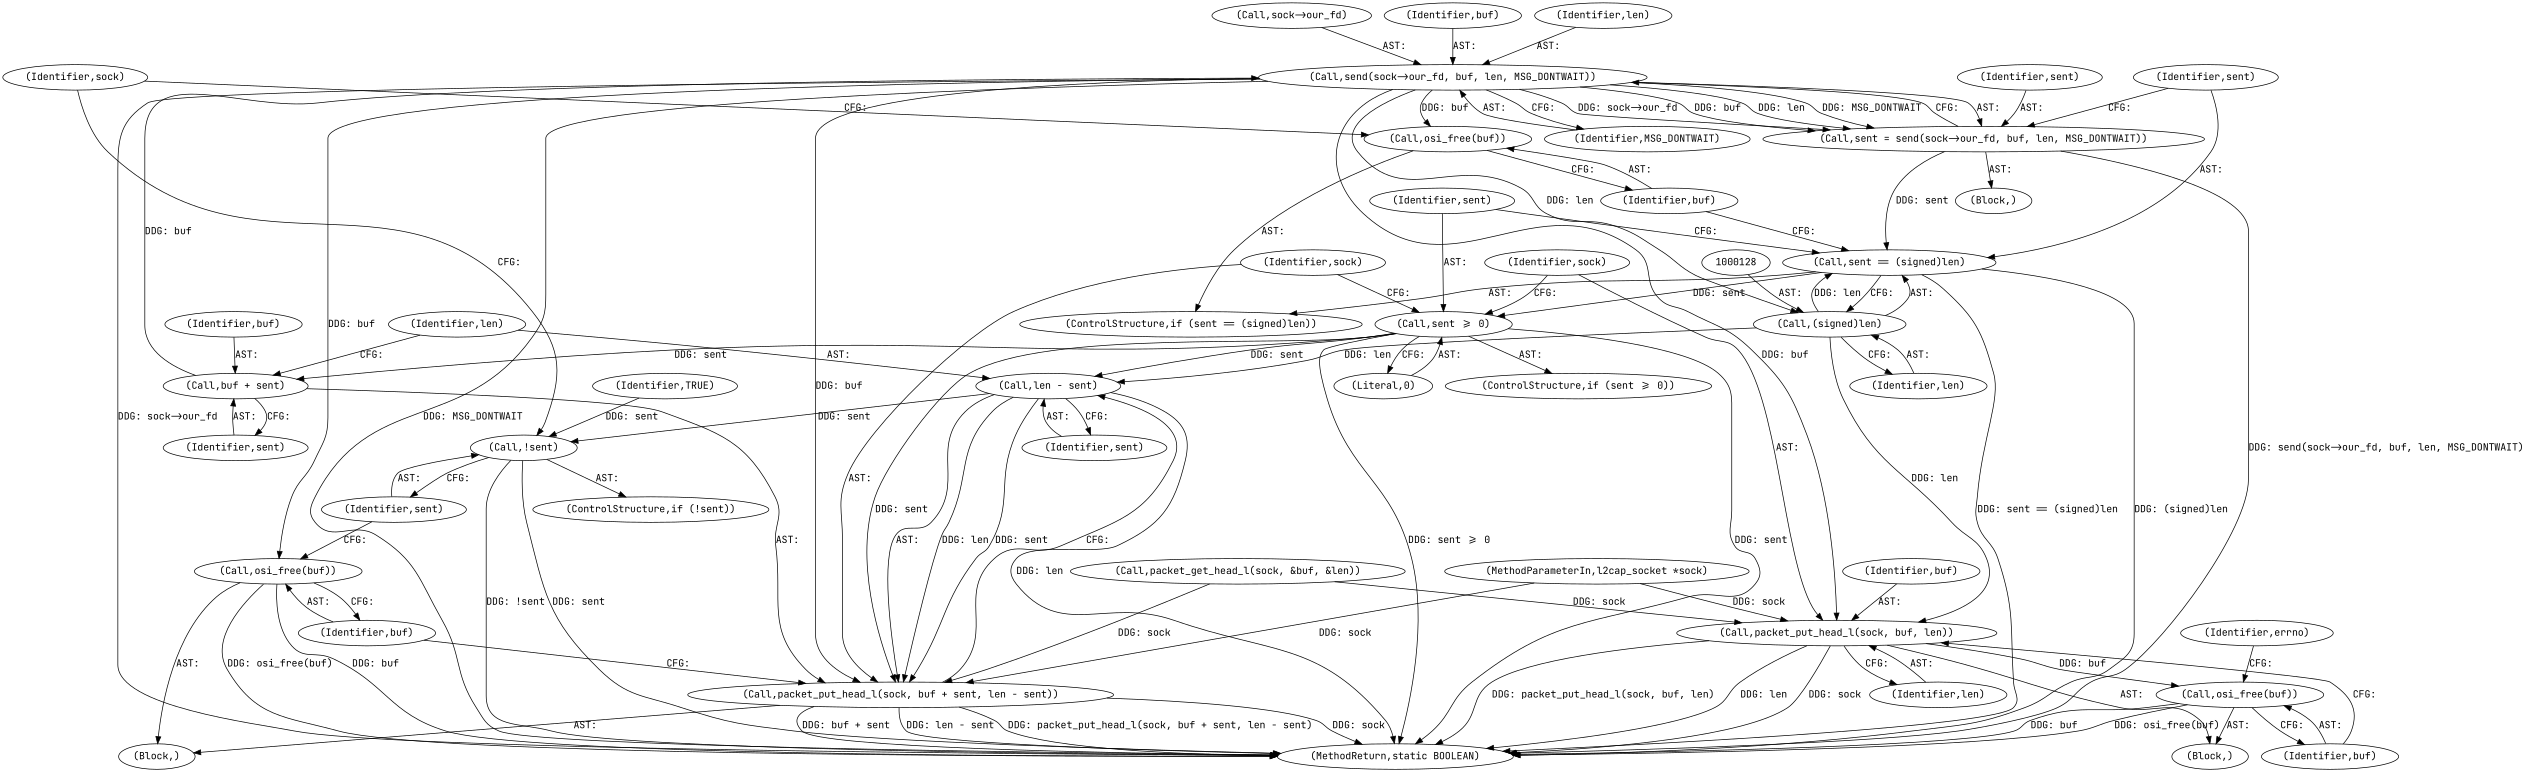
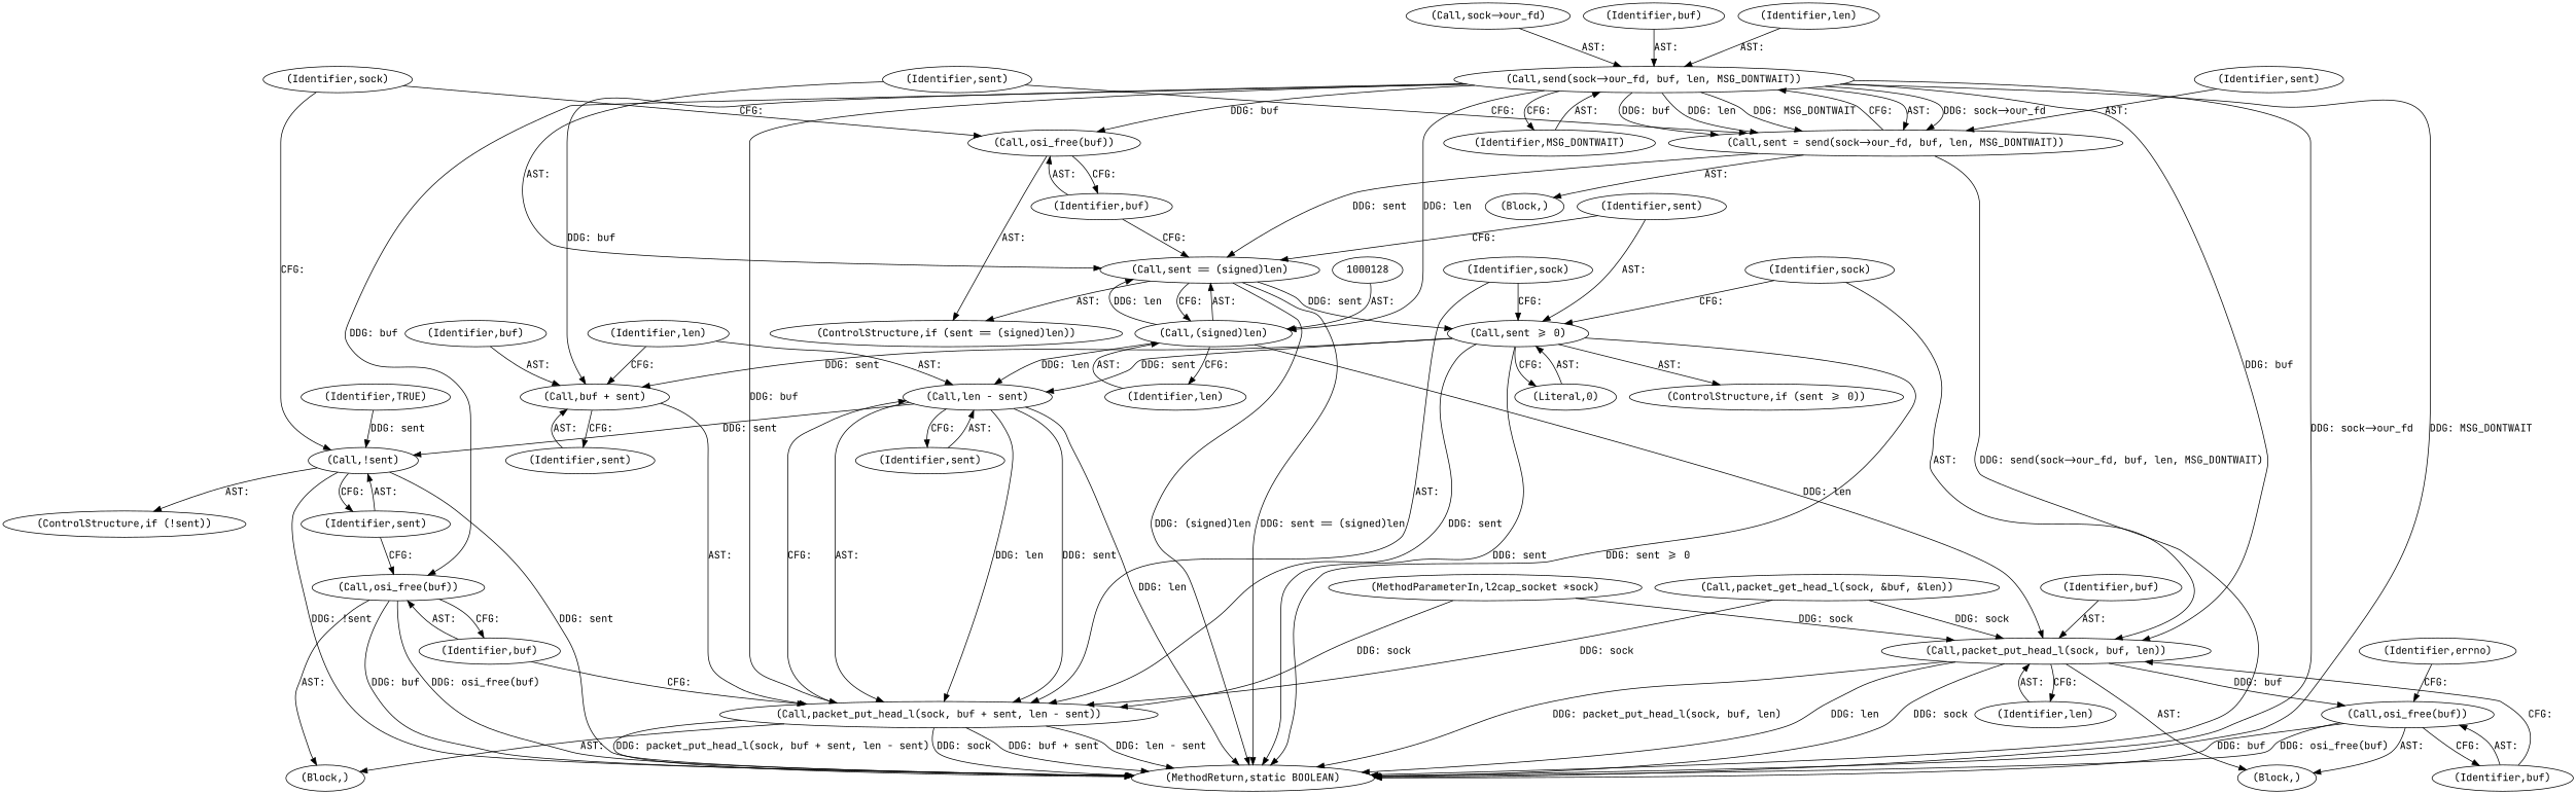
  digraph {
    fontname="JetBrains Mono"
    node [fontname="JetBrains Mono"]
    edge [fontname="JetBrains Mono"]
    n1 [label="(Call,send(sock->our_fd, buf, len, MSG_DONTWAIT))"]
    n2 [label="(Call,sent = send(sock->our_fd, buf, len, MSG_DONTWAIT))"]
    n3 [label="(Call,packet_put_head_l(sock, buf + sent, len - sent))"]
    n4 [label="(Call,buf + sent)"]
    n5 [label="(Call,(signed)len)"]
    n6 [label="(Call,packet_put_head_l(sock, buf, len))"]
    n7 [label="(Call,osi_free(buf))"]
    n8 [label="(Call,osi_free(buf))"]
    n9 [label="(MethodReturn,static BOOLEAN)"]
    n10 [label="(Identifier,MSG_DONTWAIT)"]
    n11 [label="(Call,sent == (signed)len)"]
    n12 [label="(Block,)"]
    n13 [label="(Call,len - sent)"]
    n14 [label="(Block,)"]
    n15 [label="(Identifier,sent)"]
    n16 [label="(Identifier,len)"]
    n17 [label="(Call,osi_free(buf))"]
    n18 [label="(Block,)"]
    n19 [label="(Identifier,len)"]
    n20 [label="(ControlStructure,if (sent == (signed)len))"]
    n21 [label="(Identifier,buf)"]
    n22 [label="(Identifier,buf)"]
    n23 [label="(Call,sent >= 0)"]
    n24 [label="(Literal,0)"]
    n25 [label="(ControlStructure,if (sent >= 0))"]
    n26 [label="(Call,!sent)"]
    n27 [label="(Identifier,sent)"]
    n28 [label="(ControlStructure,if (!sent))"]
    n29 [label="(Identifier,sent)"]
    n30 [label="(Identifier,buf)"]
    n31 [label="(Identifier,sock)"]
    n32 [label="(Identifier,sent)"]
    n33 [label="(Identifier,sent)"]
    n34 [label="(Call,sock->our_fd)"]
    n35 [label="(Identifier,sock)"]
    n36 [label="(Identifier,sent)"]
    n37 [label="(Identifier,buf)"]
    n38 [label="(Identifier,len)"]
    n39 [label="(Identifier,buf)"]
    n40 [label="(Identifier,buf)"]
    n41 [label="(Identifier,TRUE)"]
    n42 [label="(Identifier,errno)"]
    n43 [label="(MethodParameterIn,l2cap_socket *sock)"]
    n44 [label="(Call,packet_get_head_l(sock, &buf, &len))"]
    n45 [label="(Identifier,sock)"]
    n46 [label="(Identifier,len)"]
    1000128
    n1 -> n2 [label="AST: "]
    n1 -> n2 [label="DDG: sock->our_fd"]
    n1 -> n2 [label="DDG: buf"]
    n1 -> n2 [label="DDG: len"]
    n1 -> n2 [label="DDG: MSG_DONTWAIT"]
    n1 -> n3 [label="DDG: buf"]
-   n4 -> n1 [label="DDG: buf"]
+   n1 -> n4 [label="DDG: buf"]
    n1 -> n5 [label="DDG: len"]
    n1 -> n6 [label="DDG: buf"]
    n1 -> n7 [label="DDG: buf"]
    n1 -> n8 [label="DDG: buf"]
    n1 -> n9 [label="DDG: sock->our_fd"]
    n1 -> n9 [label="DDG: MSG_DONTWAIT"]
    n1 -> n10 [label="CFG: "]
    n2 -> n1 [label="CFG: "]
    n2 -> n9 [label="DDG: send(sock->our_fd, buf, len, MSG_DONTWAIT)"]
    n2 -> n11 [label="DDG: sent"]
    n2 -> n12 [label="AST: "]
    n3 -> n9 [label="DDG: sock"]
    n3 -> n9 [label="DDG: buf + sent"]
    n3 -> n9 [label="DDG: len - sent"]
    n3 -> n9 [label="DDG: packet_put_head_l(sock, buf + sent, len - sent)"]
    n3 -> n13 [label="CFG: "]
    n3 -> n14 [label="AST: "]
    n4 -> n3 [label="AST: "]
    n4 -> n15 [label="CFG: "]
    n5 -> n6 [label="DDG: len"]
    n5 -> n11 [label="AST: "]
    n5 -> n11 [label="DDG: len"]
    n5 -> n13 [label="DDG: len"]
    n5 -> n16 [label="CFG: "]
    n6 -> n9 [label="DDG: packet_put_head_l(sock, buf, len)"]
    n6 -> n9 [label="DDG: len"]
    n6 -> n9 [label="DDG: sock"]
    n6 -> n17 [label="DDG: buf"]
    n6 -> n18 [label="AST: "]
    n6 -> n19 [label="CFG: "]
    n7 -> n20 [label="AST: "]
    n7 -> n21 [label="CFG: "]
    n8 -> n9 [label="DDG: osi_free(buf)"]
    n8 -> n9 [label="DDG: buf"]
    n8 -> n14 [label="AST: "]
    n8 -> n22 [label="CFG: "]
    n10 -> n1 [label="AST: "]
    n11 -> n5 [label="CFG: "]
    n11 -> n9 [label="DDG: sent == (signed)len"]
    n11 -> n9 [label="DDG: (signed)len"]
    n11 -> n20 [label="AST: "]
    n11 -> n23 [label="DDG: sent"]
    n13 -> n3 [label="AST: "]
    n13 -> n3 [label="DDG: len"]
    n13 -> n3 [label="DDG: sent"]
    n13 -> n9 [label="DDG: len"]
    n13 -> n26 [label="DDG: sent"]
    n13 -> n27 [label="CFG: "]
    n15 -> n4 [label="AST: "]
    n16 -> n5 [label="AST: "]
    n17 -> n9 [label="DDG: buf"]
    n17 -> n9 [label="DDG: osi_free(buf)"]
    n17 -> n18 [label="AST: "]
    n17 -> n30 [label="CFG: "]
    n19 -> n6 [label="AST: "]
    n21 -> n7 [label="AST: "]
    n21 -> n11 [label="CFG: "]
    n22 -> n3 [label="CFG: "]
    n22 -> n8 [label="AST: "]
    n23 -> n3 [label="DDG: sent"]
    n23 -> n4 [label="DDG: sent"]
    n23 -> n9 [label="DDG: sent"]
    n23 -> n9 [label="DDG: sent >= 0"]
    n23 -> n13 [label="DDG: sent"]
    n23 -> n24 [label="CFG: "]
    n23 -> n25 [label="AST: "]
    n24 -> n23 [label="AST: "]
    n26 -> n9 [label="DDG: !sent"]
    n26 -> n9 [label="DDG: sent"]
    n26 -> n28 [label="AST: "]
    n26 -> n29 [label="CFG: "]
    n27 -> n13 [label="AST: "]
    n29 -> n8 [label="CFG: "]
    n29 -> n26 [label="AST: "]
    n30 -> n6 [label="CFG: "]
    n30 -> n17 [label="AST: "]
    n31 -> n3 [label="AST: "]
    n31 -> n23 [label="CFG: "]
    n32 -> n2 [label="CFG: "]
    n32 -> n11 [label="AST: "]
    n33 -> n2 [label="AST: "]
    n34 -> n1 [label="AST: "]
    n35 -> n6 [label="AST: "]
    n35 -> n23 [label="CFG: "]
    n36 -> n11 [label="CFG: "]
    n36 -> n23 [label="AST: "]
    n37 -> n1 [label="AST: "]
    n38 -> n1 [label="AST: "]
    n39 -> n4 [label="AST: "]
    n40 -> n6 [label="AST: "]
    n41 -> n26 [label="DDG: sent"]
    n42 -> n17 [label="CFG: "]
    n43 -> n3 [label="DDG: sock"]
    n43 -> n6 [label="DDG: sock"]
    n44 -> n3 [label="DDG: sock"]
    n44 -> n6 [label="DDG: sock"]
    n45 -> n7 [label="CFG: "]
    n45 -> n26 [label="CFG: "]
    n46 -> n4 [label="CFG: "]
    n46 -> n13 [label="AST: "]
    1000128 -> n5 [label="AST: "]
  }
